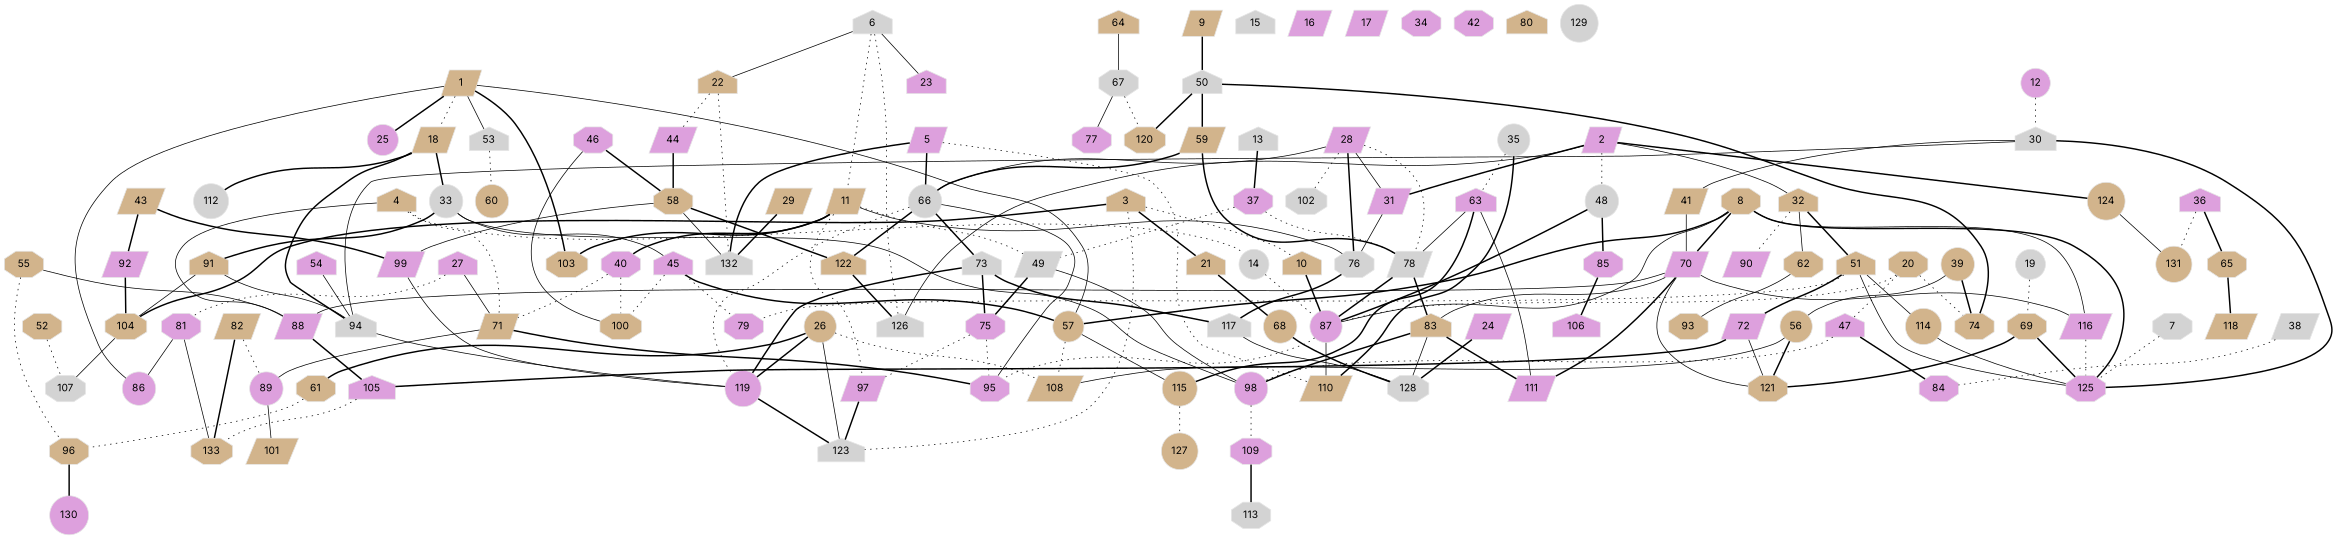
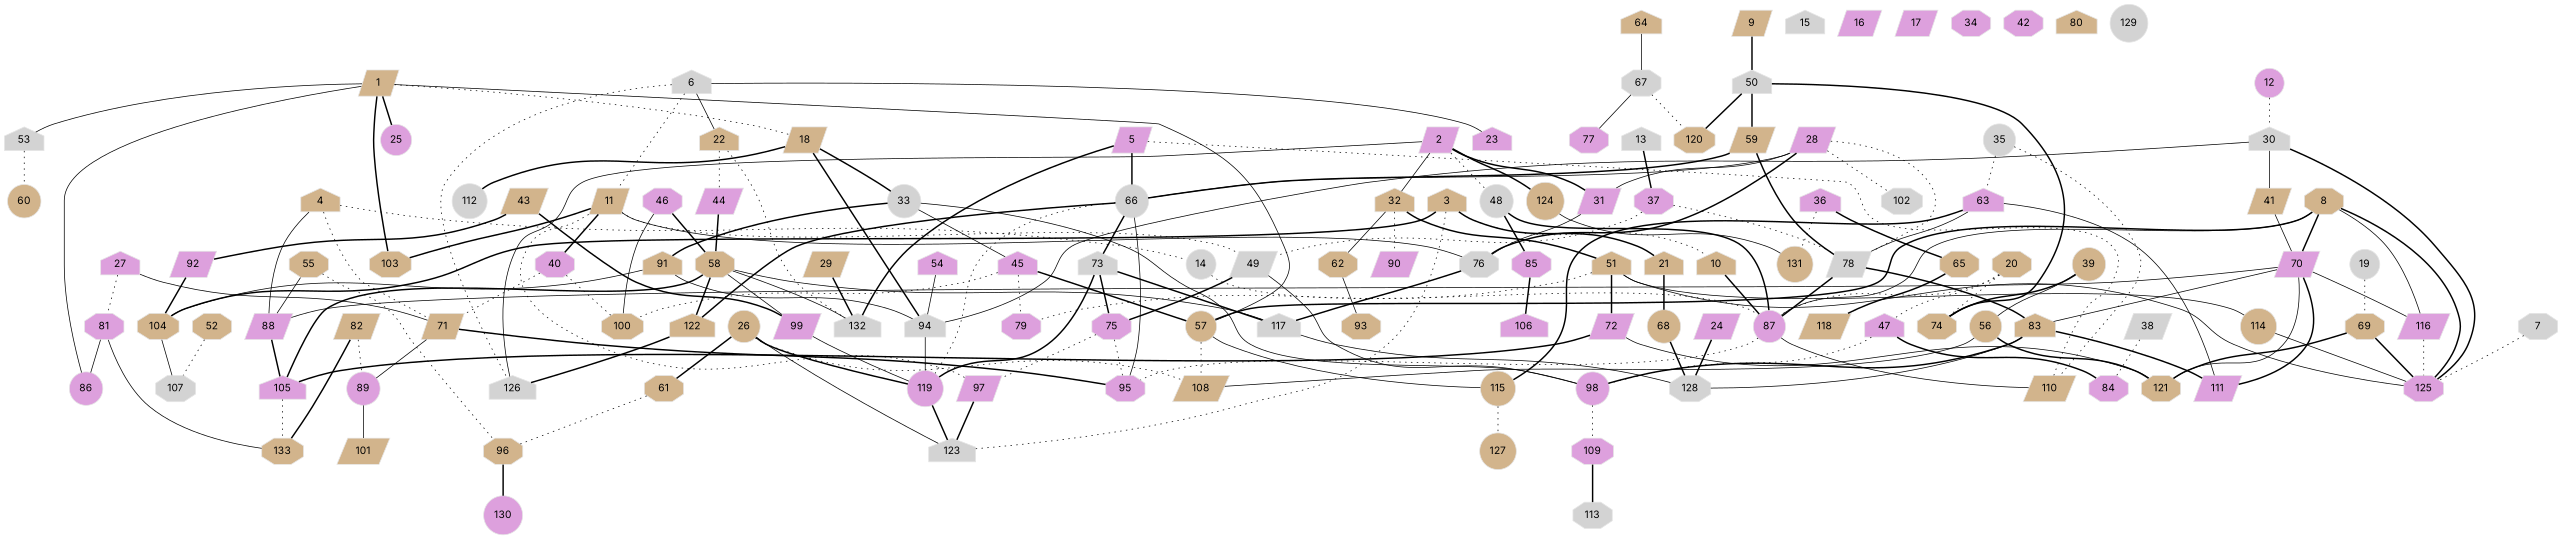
  graph {
    fontname=Inter
    node [color=gray90 fillcolor=tan fontname=Inter shape=octagon style=filled]
    edge [fontname=Inter style=bold]
    1 [shape=parallelogram]
    18 [shape=parallelogram]
    25 [fillcolor=plum shape=circle]
    53 [fillcolor=lightgrey shape=house]
    57 [shape=circle]
    86 [fillcolor=plum shape=circle]
    103
    33 [fillcolor=lightgrey shape=circle]
    94 [fillcolor=lightgrey shape=house]
    112 [fillcolor=lightgrey shape=circle]
    60 [shape=circle]
    108 [shape=parallelogram]
    115 [shape=circle]
    2 [fillcolor=plum shape=parallelogram]
    31 [fillcolor=plum shape=parallelogram]
    32 [shape=house]
    48 [fillcolor=lightgrey shape=circle]
    124 [shape=circle]
    126 [fillcolor=lightgrey shape=house]
    76 [fillcolor=lightgrey]
    51 [shape=house]
    62
    90 [fillcolor=plum shape=parallelogram]
    87 [fillcolor=plum shape=circle]
    85 [fillcolor=plum]
    131 [shape=circle]
    3 [shape=house]
    10 [shape=house]
    21 [shape=house]
    104
    123 [fillcolor=lightgrey shape=house]
    68 [shape=circle]
    107 [fillcolor=lightgrey]
    4 [shape=house]
    14 [fillcolor=lightgrey shape=circle]
    71 [shape=parallelogram]
    88 [fillcolor=plum shape=parallelogram]
    95 [fillcolor=plum]
    89 [fillcolor=plum shape=circle]
    105 [fillcolor=plum shape=house]
    5 [fillcolor=plum shape=parallelogram]
    66 [fillcolor=lightgrey shape=circle]
    110 [shape=parallelogram]
    132 [fillcolor=lightgrey shape=house]
    119 [fillcolor=plum shape=circle]
    122 [shape=house]
    73 [fillcolor=lightgrey shape=house]
    6 [fillcolor=lightgrey shape=house]
    11 [shape=parallelogram]
    22 [shape=house]
    23 [fillcolor=plum shape=house]
    40 [fillcolor=plum]
    49 [fillcolor=lightgrey shape=parallelogram]
    97 [fillcolor=plum shape=parallelogram]
    44 [fillcolor=plum shape=parallelogram]
    7 [fillcolor=lightgrey]
    125 [fillcolor=plum]
    8
    70 [fillcolor=plum shape=parallelogram]
    116 [fillcolor=plum shape=parallelogram]
    121
    111 [fillcolor=plum shape=parallelogram]
    83 [shape=house]
    9 [shape=parallelogram]
    50 [fillcolor=lightgrey shape=house]
    74
    59 [shape=parallelogram]
    120
    100
    98 [fillcolor=plum shape=circle]
    75 [fillcolor=plum]
    117 [fillcolor=lightgrey shape=house]
    12 [fillcolor=plum shape=circle]
    30 [fillcolor=lightgrey shape=house]
    41 [shape=parallelogram]
    13 [fillcolor=lightgrey shape=house]
    37 [fillcolor=plum]
    78 [fillcolor=lightgrey shape=parallelogram]
    15 [fillcolor=lightgrey shape=house]
    16 [fillcolor=plum shape=parallelogram]
    17 [fillcolor=plum shape=parallelogram]
    45 [fillcolor=plum shape=house]
    91 [shape=house]
    19 [fillcolor=lightgrey shape=circle]
    69
    20
    47 [fillcolor=plum shape=house]
    84 [fillcolor=plum]
    128 [fillcolor=lightgrey]
    58
    133
    24 [fillcolor=plum shape=parallelogram]
    26 [shape=circle]
    61
    96
    27 [fillcolor=plum shape=house]
    81 [fillcolor=plum]
    28 [fillcolor=plum shape=parallelogram]
    102 [fillcolor=lightgrey]
    29 [shape=parallelogram]
    79 [fillcolor=plum]
    72 [fillcolor=plum shape=parallelogram]
    114 [shape=circle]
    93
    109 [fillcolor=plum]
    34 [fillcolor=plum]
    35 [fillcolor=lightgrey shape=circle]
    63 [fillcolor=plum shape=house]
    36 [fillcolor=plum shape=house]
    65
    118 [shape=parallelogram]
    38 [fillcolor=lightgrey shape=parallelogram]
    39 [shape=circle]
    56 [shape=circle]
    42 [fillcolor=plum]
    43 [shape=parallelogram]
    92 [fillcolor=plum shape=parallelogram]
    99 [fillcolor=plum shape=parallelogram]
    46 [fillcolor=plum]
    106 [fillcolor=plum shape=house]
    52
    54 [fillcolor=plum shape=house]
    55
    130 [fillcolor=plum shape=circle]
    127 [shape=circle]
    64 [shape=house]
    67 [fillcolor=lightgrey]
    77 [fillcolor=plum]
    101 [shape=parallelogram]
    80 [shape=house]
    82 [shape=parallelogram]
    113 [fillcolor=lightgrey]
    129 [fillcolor=lightgrey shape=circle]
    1 -- 18 [style=dotted]
    1 -- 25
    1 -- 53 [style=solid]
    1 -- 57 [style=solid]
    1 -- 86 [style=solid]
    1 -- 103
    18 -- 33
    18 -- 94
    18 -- 112
    53 -- 60 [style=dotted]
    57 -- 108 [style=dotted]
    57 -- 115 [style=solid]
    33 -- 98 [style=solid]
    33 -- 45 [style=solid]
    33 -- 91
    94 -- 119 [style=solid]
    115 -- 127 [style=dotted]
    2 -- 31
    2 -- 32 [style=solid]
    2 -- 48 [style=dotted]
    2 -- 124
    2 -- 126 [style=solid]
    31 -- 76 [style=solid]
    32 -- 51
    32 -- 62 [style=solid]
    32 -- 90 [style=dotted]
    48 -- 87
    48 -- 85
    124 -- 131 [style=solid]
    76 -- 117
    51 -- 125 [style=solid]
    51 -- 79 [style=dotted]
    51 -- 72
    51 -- 114 [style=solid]
    62 -- 93 [style=solid]
    87 -- 95 [style=dotted]
    87 -- 110 [style=solid]
    85 -- 106
    3 -- 10 [style=dotted]
    3 -- 21
    3 -- 104
    3 -- 123 [style=dotted]
    10 -- 87
    21 -- 68
    104 -- 107 [style=solid]
    68 -- 128
    4 -- 14 [style=dotted]
    4 -- 71 [style=dotted]
    4 -- 88 [style=solid]
    14 -- 87 [style=dotted]
    71 -- 95
    71 -- 89 [style=solid]
    88 -- 105
    89 -- 101 [style=solid]
    105 -- 133 [style=dotted]
    5 -- 66
    5 -- 110 [style=dotted]
    5 -- 132
    66 -- 95 [style=solid]
    66 -- 119 [style=dotted]
    66 -- 122
    66 -- 73
    119 -- 123
    122 -- 126
    73 -- 119
    73 -- 75
    73 -- 117
    6 -- 126 [style=dotted]
    6 -- 11 [style=dotted]
    6 -- 22 [style=solid]
    6 -- 23 [style=solid]
    11 -- 103
    11 -- 76 [style=solid]
    11 -- 40
    11 -- 49 [style=dotted]
    11 -- 97 [style=dotted]
    22 -- 132 [style=dotted]
    22 -- 44 [style=dotted]
    40 -- 71 [style=dotted]
    40 -- 100 [style=dotted]
    49 -- 98 [style=solid]
    49 -- 75
    97 -- 123
    44 -- 58
    7 -- 125 [style=dotted]
    8 -- 57
    8 -- 87 [style=solid]
    8 -- 125
    8 -- 70
    8 -- 116 [style=solid]
    70 -- 88 [style=solid]
    70 -- 116 [style=solid]
    70 -- 121 [style=solid]
    70 -- 111
    70 -- 83 [style=solid]
    116 -- 125 [style=dotted]
    83 -- 111
    83 -- 98
    83 -- 128 [style=solid]
    9 -- 50
    50 -- 74
    50 -- 59
    50 -- 120
    59 -- 66
    59 -- 78
    98 -- 109 [style=dotted]
    75 -- 95 [style=dotted]
    75 -- 97 [style=dotted]
    117 -- 128 [style=solid]
    12 -- 30 [style=dotted]
    30 -- 94 [style=solid]
    30 -- 125
    30 -- 41 [style=solid]
    41 -- 70 [style=solid]
    13 -- 37
    37 -- 49 [style=dotted]
    37 -- 78 [style=dotted]
    78 -- 87
    78 -- 83
    45 -- 57
    45 -- 100 [style=dotted]
    45 -- 79 [style=dotted]
    91 -- 94 [style=solid]
    91 -- 104 [style=solid]
    19 -- 69 [style=dotted]
    69 -- 125
    69 -- 121
    20 -- 87 [style=dotted]
    20 -- 74 [style=dotted]
    20 -- 47 [style=dotted]
    47 -- 98 [style=dotted]
    47 -- 84
+   58 -- 105
    58 -- 132 [style=solid]
    58 -- 122
+   58 -- 117 [style=solid]
    58 -- 99 [style=solid]
    24 -- 128
    26 -- 108 [style=dotted]
    26 -- 123 [style=solid]
    26 -- 119
    26 -- 61
    61 -- 96 [style=dotted]
    96 -- 130
    27 -- 71 [style=solid]
    27 -- 81 [style=dotted]
    81 -- 86 [style=solid]
    81 -- 133 [style=solid]
    28 -- 31 [style=solid]
    28 -- 76
    28 -- 66 [style=solid]
    28 -- 78 [style=dotted]
    28 -- 102 [style=dotted]
    29 -- 132
    72 -- 105
    72 -- 121 [style=solid]
    114 -- 125 [style=solid]
    109 -- 113
-   35 -- 110
+   35 -- 110 [style=dotted]
    35 -- 63 [style=dotted]
    63 -- 115
    63 -- 111 [style=solid]
    63 -- 78 [style=solid]
    36 -- 131 [style=dotted]
    36 -- 65
    65 -- 118
    38 -- 84 [style=dotted]
    39 -- 74
    39 -- 56 [style=solid]
    56 -- 108 [style=solid]
    56 -- 121
    43 -- 92
    43 -- 99
    92 -- 104
    99 -- 119 [style=solid]
    46 -- 100 [style=solid]
    46 -- 58
    52 -- 107 [style=dotted]
    54 -- 94 [style=solid]
    55 -- 88 [style=solid]
    55 -- 96 [style=dotted]
    64 -- 67 [style=solid]
    67 -- 120 [style=dotted]
    67 -- 77 [style=solid]
    82 -- 89 [style=dotted]
    82 -- 133
  }
